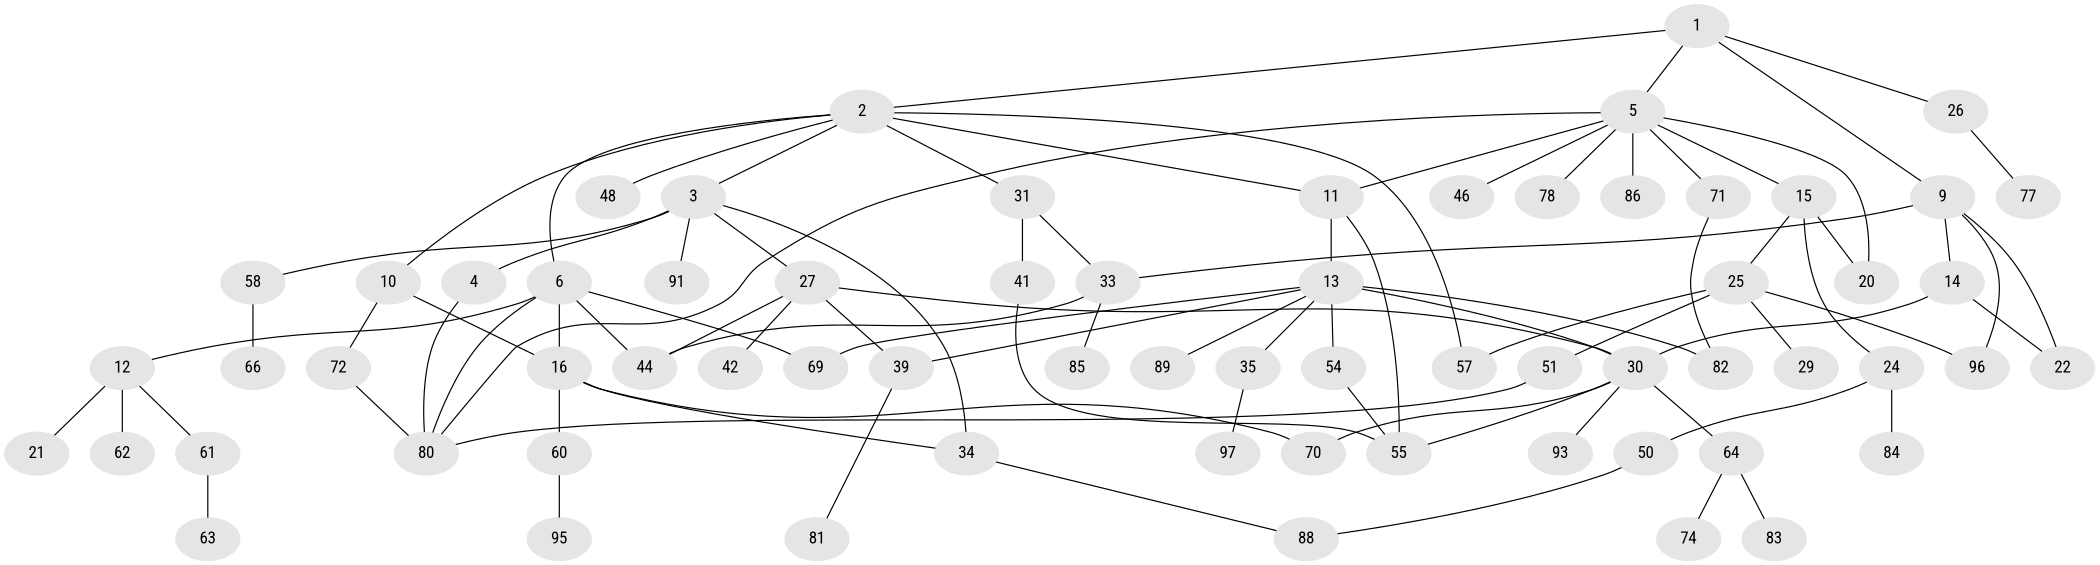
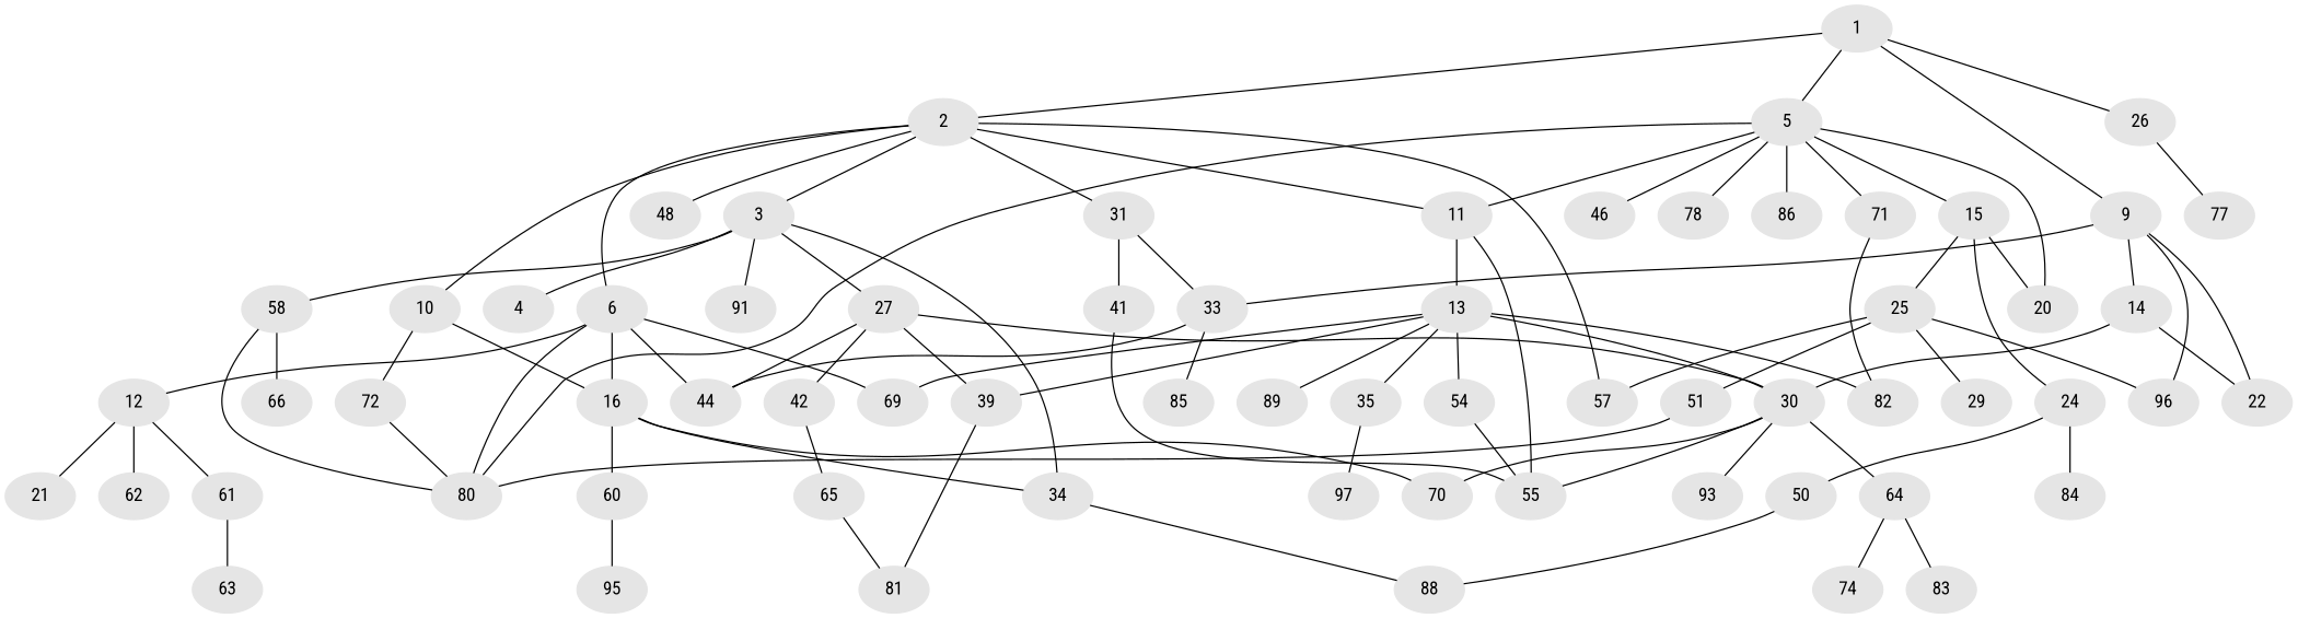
  graph {
    fontname="Roboto Condensed"
    node [color=gray90 fontname="Roboto Condensed" style=filled]
    edge [fontname="Roboto Condensed"]
    1 [super="+7"]
    2 [super="+8"]
    5 [super="+67"]
    9 [super="+47"]
    26
    3 [super="+40"]
    6 [super="+18"]
    10
    11 [super="+17"]
    31
    48
    57
    80 [super="+98"]
    15
    20
    46 [super="+68"]
    71 [super="+76"]
    78
    86
    14 [super="+28"]
    22
    33 [super="+53"]
    96
    77
    4
    27 [super="+90"]
    n27 [label=34 super="+99"]
    58
    91
    12 [super="+34"]
    16 [super="+19"]
    44 [super="+45"]
    69
    72
    13 [super="+23"]
    55 [super="+56"]
    41 [super="+79"]
    30 [super="+43"]
    39 [super="+49"]
    42 [super="+52"]
    88
    66 [super="+94"]
    24 [super="+38"]
    25 [super="+36"]
    82
    21
    61
    62 [super="+73"]
    60
    70
    85
    35 [super="+37"]
    54 [super="+75"]
    89
    63 [super="+100"]
    64
    93
    97
    81
    50 [super="+87"]
    84
    29 [super="+59"]
    51 [super="+92"]
    95
+   65
    74
    83
    1 -- 2
    1 -- 5
    1 -- 9
    1 -- 26
    2 -- 3
    2 -- 6
    2 -- 10
    2 -- 11
    2 -- 31
    2 -- 48
    2 -- 57
    5 -- 11
    5 -- 80
    5 -- 15
    5 -- 20
    5 -- 46
    5 -- 71
    5 -- 78
    5 -- 86
    9 -- 14
    9 -- 22
    9 -- 33
    9 -- 96
    26 -- 77
    3 -- 4
    3 -- 27
    3 -- n27
    3 -- 58
    3 -- 91
    6 -- 80
    6 -- 12
    6 -- 16
    6 -- 44
    6 -- 69
    10 -- 16
    10 -- 72
    11 -- 13
    11 -- 55
    31 -- 33
    31 -- 41
    15 -- 20
    15 -- 24
    15 -- 25
    71 -- 82
    14 -- 22
    14 -- 30
    33 -- 44
    33 -- 85
-   4 -- 80
+   58 -- 80
    27 -- 44
    27 -- 30
    27 -- 39
    27 -- 42
    n27 -- 88
    58 -- 66
    12 -- 21
    12 -- 61
    12 -- 62
    16 -- n27
    16 -- 60
    16 -- 70
    72 -- 80
    13 -- 69
    13 -- 30
    13 -- 39
    13 -- 82
    13 -- 35
    13 -- 54 [weight=2]
    13 -- 89
    41 -- 55
    30 -- 55
    30 -- 70
    30 -- 64
    30 -- 93
    39 -- 81
+   42 -- 65
    24 -- 50
    24 -- 84
    25 -- 57
    25 -- 96
    25 -- 29
    25 -- 51
    61 -- 63
    60 -- 95
    35 -- 97
    54 -- 55
    64 -- 74
    64 -- 83
    50 -- 88
    51 -- 80
+   65 -- 81
  }
